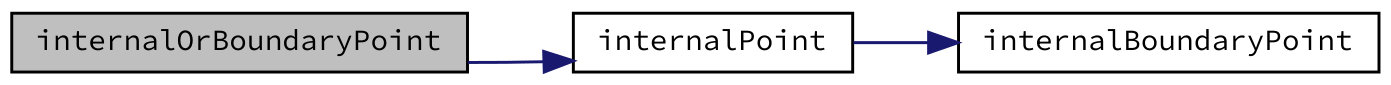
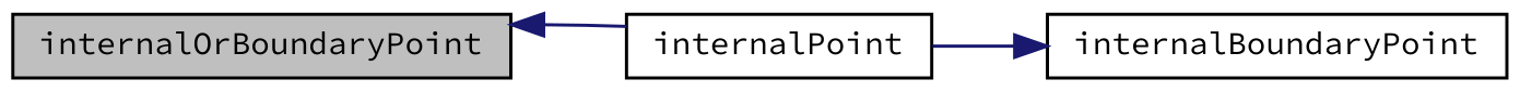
  digraph {
    fontname="Source Code Pro"
    rankdir=LR
    node [color=black fontname="Source Code Pro" fontsize=10 shape=record]
    edge [color=midnightblue fontname="Source Code Pro" fontsize=10 labelfontname=FreeSans labelfontsize=10 style=solid]
    n1 [fillcolor=grey75 fontcolor=black height=0.2 label=internalOrBoundaryPoint style=filled width=0.4]
    n2 [height=0.2 label=internalPoint width=0.4]
    n3 [height=0.2 label=internalBoundaryPoint width=0.4]
-   n1 -> n2
+   n2 -> n1
    n2 -> n3
  }
